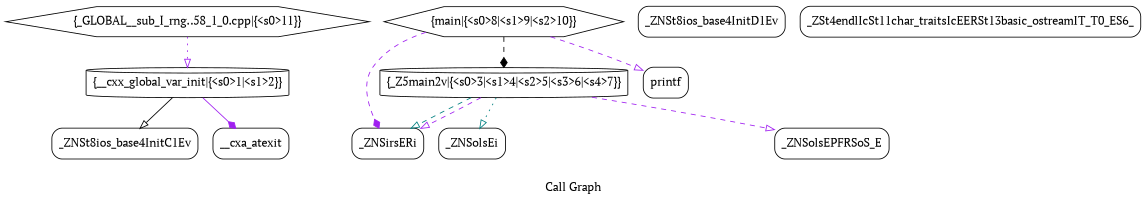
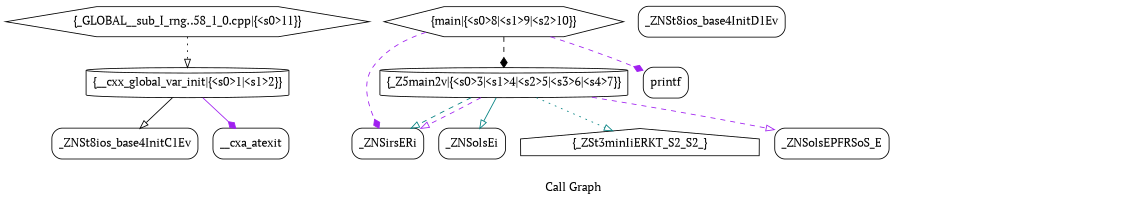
  digraph {
    fontname="PT Serif"
    label="Call Graph"
    node [fontname="PT Serif" shape=Mrecord]
    edge [arrowhead=onormal color=purple fontname="PT Serif" style=dashed tailport=s0]
    n1 [label="{__cxx_global_var_init|{<s0>1|<s1>2}}" shape=cylinder]
    n2 [label="{_ZNSt8ios_base4InitC1Ev}"]
    n3 [label="{__cxa_atexit}"]
    n4 [label="{_ZNSolsEi}"]
    n5 [label="{_ZNSt8ios_base4InitD1Ev}"]
-   n6 [label="{_ZSt4endlIcSt11char_traitsIcEERSt13basic_ostreamIT_T0_ES6_}"]
    n7 [label="{_Z5main2v|{<s0>3|<s1>4|<s2>5|<s3>6|<s4>7}}" shape=cylinder]
    n8 [label="{_ZNSirsERi}"]
+   n9 [label="{_ZSt3minIiERKT_S2_S2_}" shape=house]
    n10 [label="{_ZNSolsEPFRSoS_E}"]
    n11 [label="{printf}"]
    n12 [label="{main|{<s0>8|<s1>9|<s2>10}}" shape=hexagon]
    n13 [label="{_GLOBAL__sub_I_rng..58_1_0.cpp|{<s0>11}}" shape=hexagon]
    n1 -> n2 [color=black style=solid]
    n1 -> n3 [arrowhead=diamond style=solid tailport=s1]
-   n7 -> n4 [color=teal style=dotted tailport=s3]
+   n7 -> n4 [color=teal style=solid tailport=s3]
    n7 -> n8 [color=teal]
    n7 -> n8 [tailport=s1]
+   n7 -> n9 [color=teal style=dotted tailport=s2]
    n7 -> n10 [tailport=s4]
    n12 -> n7 [arrowhead=diamond color=black tailport=s2]
    n12 -> n8 [arrowhead=diamond]
-   n12 -> n11 [tailport=s1]
-   n13 -> n1 [style=dotted]
+   n12 -> n11 [arrowhead=diamond tailport=s1]
+   n13 -> n1 [color=black style=dotted]
  }
